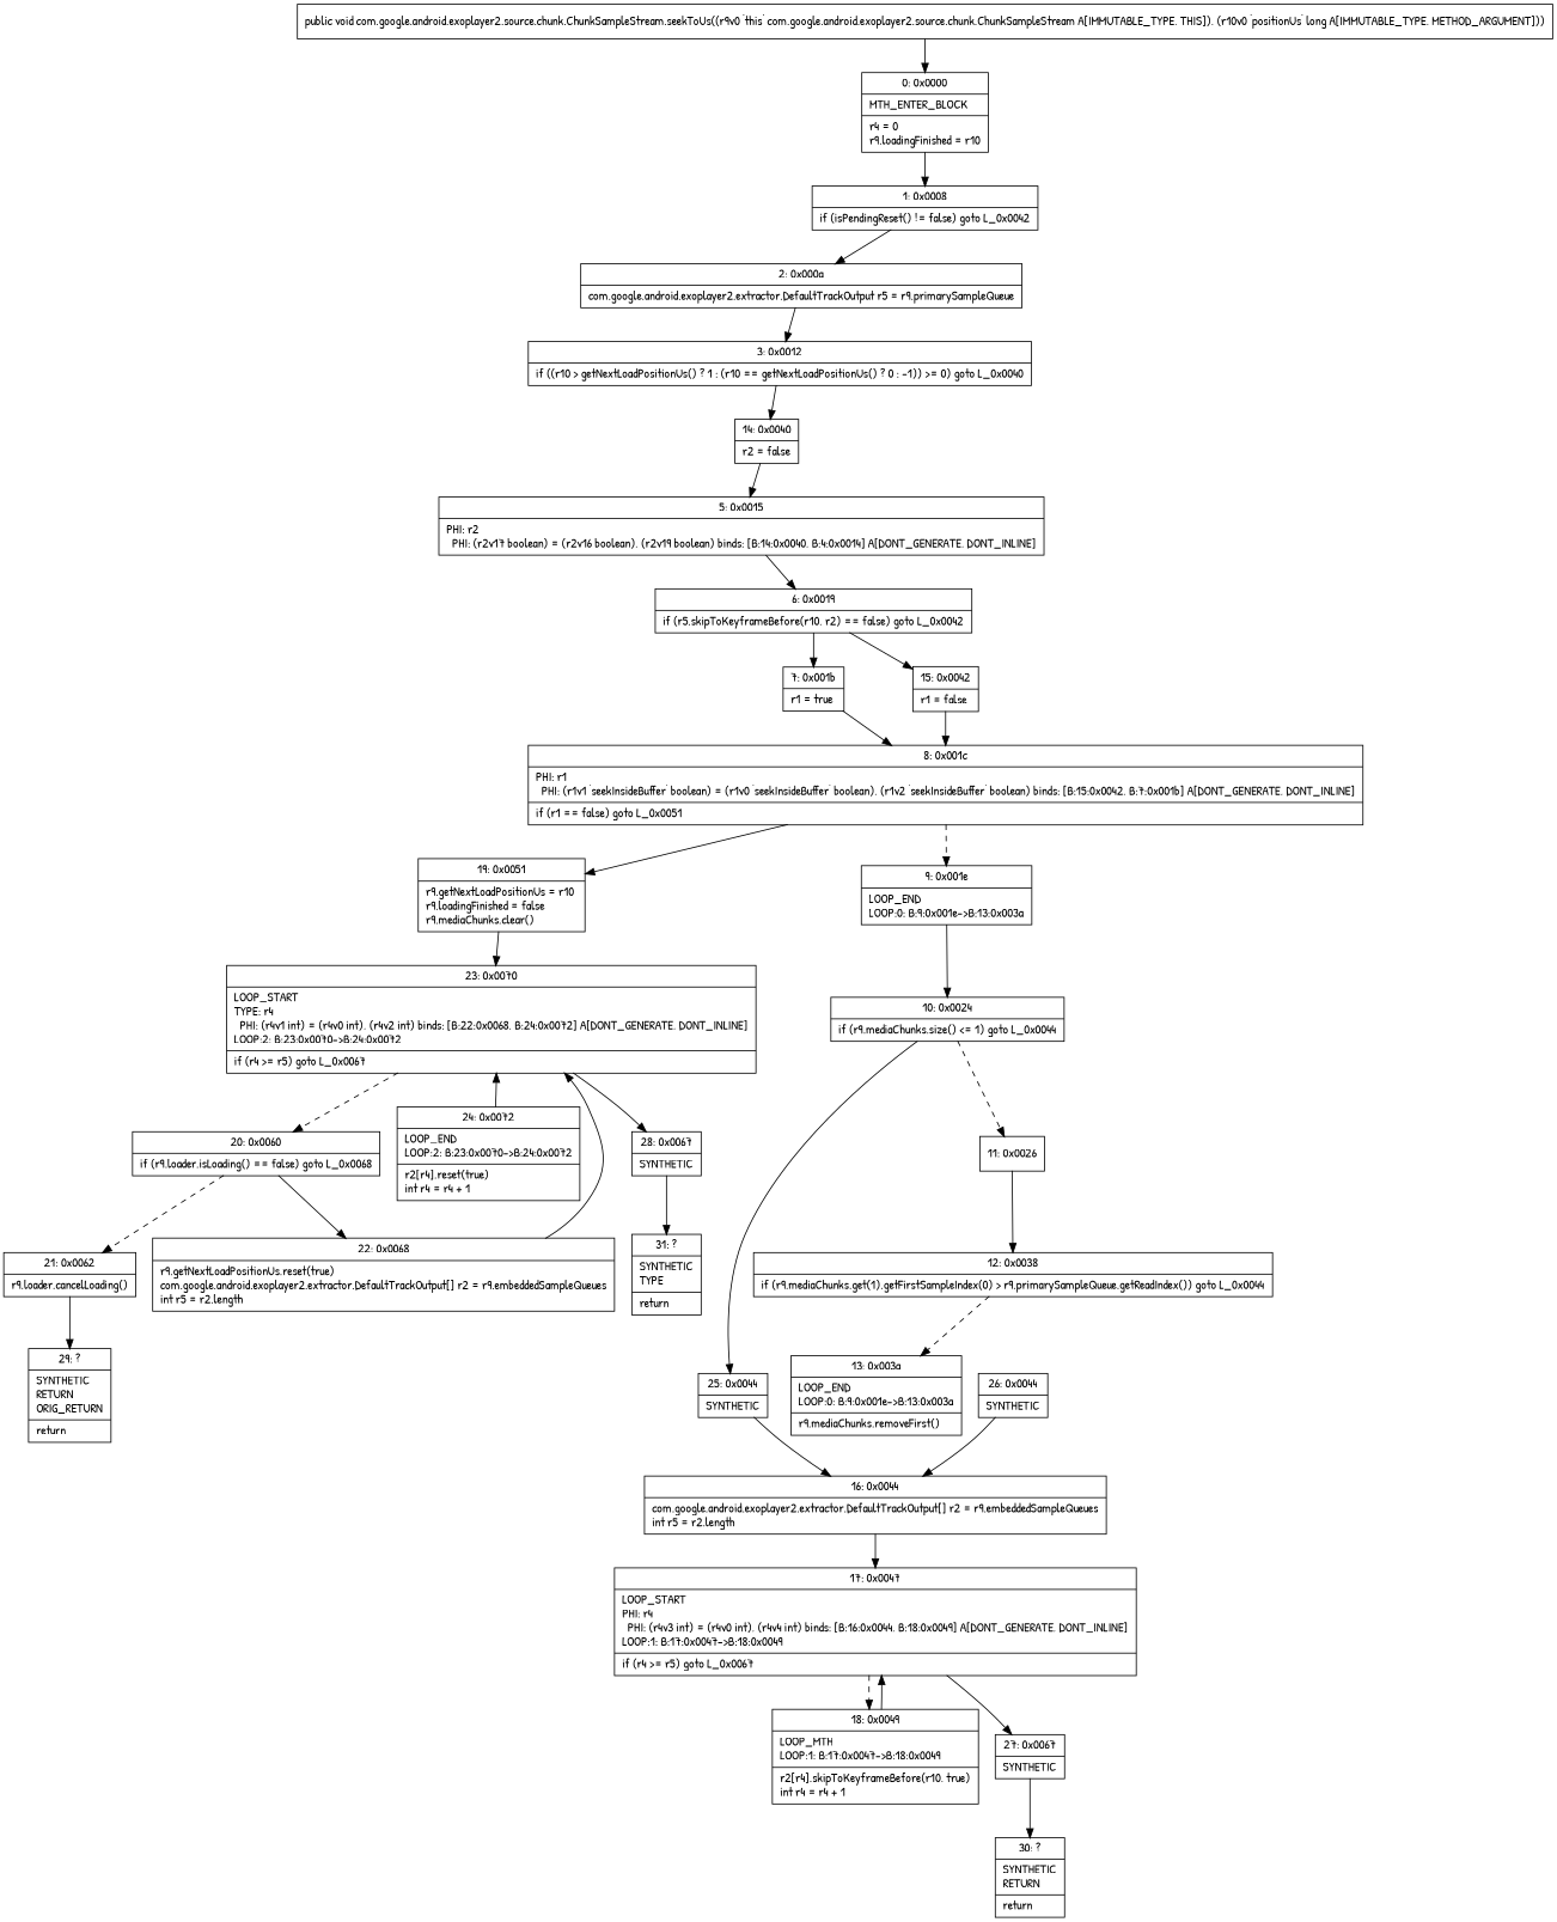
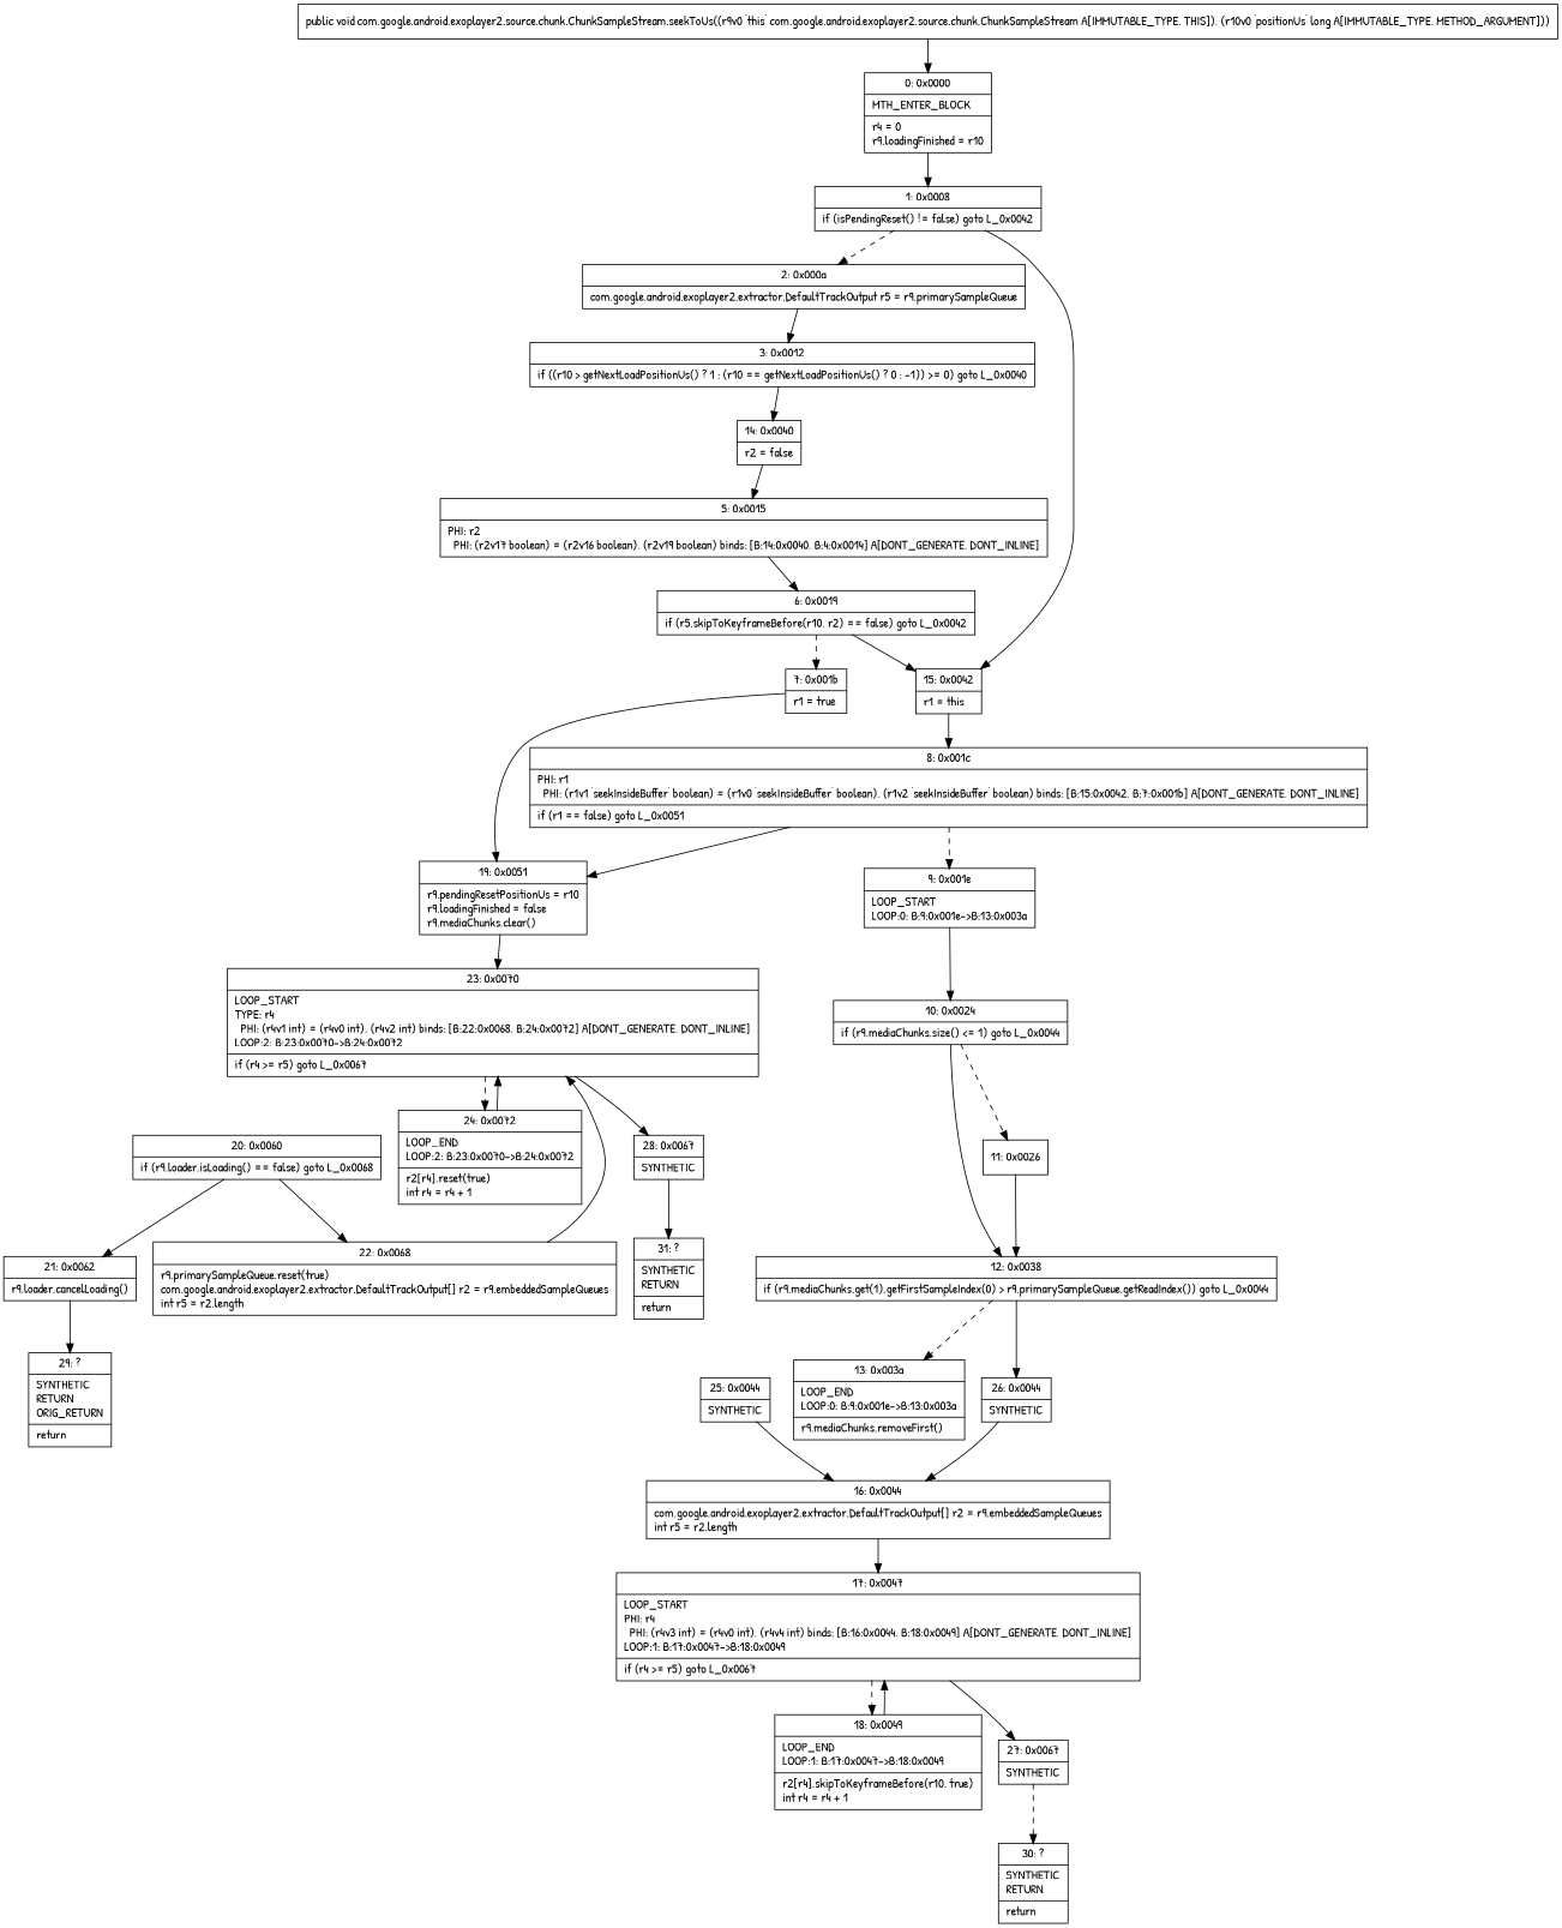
  digraph {
    fontname="Patrick Hand"
    node [fontname="Patrick Hand" shape=record]
    edge [fontname="Patrick Hand"]
    n1 [label="{0\:\ 0x0000|MTH_ENTER_BLOCK\l|r4 = 0\lr9.loadingFinished = r10\l}"]
    n2 [label="{1\:\ 0x0008|if (isPendingReset() != false) goto L_0x0042\l}"]
    n3 [label="{2\:\ 0x000a|com.google.android.exoplayer2.extractor.DefaultTrackOutput r5 = r9.primarySampleQueue\l}"]
-   n4 [label="{15\:\ 0x0042|r1 = false\l}"]
+   n4 [label="{15\:\ 0x0042|r1 = this\l}"]
    n5 [label="{3\:\ 0x0012|if ((r10 \> getNextLoadPositionUs() ? 1 : (r10 == getNextLoadPositionUs() ? 0 : \-1)) \>= 0) goto L_0x0040\l}"]
    n6 [label="{8\:\ 0x001c|PHI: r1 \l  PHI: (r1v1 'seekInsideBuffer' boolean) = (r1v0 'seekInsideBuffer' boolean), (r1v2 'seekInsideBuffer' boolean) binds: [B:15:0x0042, B:7:0x001b] A[DONT_GENERATE, DONT_INLINE]\l|if (r1 == false) goto L_0x0051\l}"]
    n7 [label="{14\:\ 0x0040|r2 = false\l}"]
    n8 [label="{5\:\ 0x0015|PHI: r2 \l  PHI: (r2v17 boolean) = (r2v16 boolean), (r2v19 boolean) binds: [B:14:0x0040, B:4:0x0014] A[DONT_GENERATE, DONT_INLINE]\l}"]
    n9 [label="{6\:\ 0x0019|if (r5.skipToKeyframeBefore(r10, r2) == false) goto L_0x0042\l}"]
    n10 [label="{7\:\ 0x001b|r1 = true\l}"]
-   n11 [label="{9\:\ 0x001e|LOOP_END\lLOOP:0: B:9:0x001e\-\>B:13:0x003a\l}"]
-   n12 [label="{19\:\ 0x0051|r9.getNextLoadPositionUs = r10\lr9.loadingFinished = false\lr9.mediaChunks.clear()\l}"]
+   n11 [label="{9\:\ 0x001e|LOOP_START\lLOOP:0: B:9:0x001e\-\>B:13:0x003a\l}"]
+   n12 [label="{19\:\ 0x0051|r9.pendingResetPositionUs = r10\lr9.loadingFinished = false\lr9.mediaChunks.clear()\l}"]
    n13 [label="{10\:\ 0x0024|if (r9.mediaChunks.size() \<= 1) goto L_0x0044\l}"]
    n14 [label="{23\:\ 0x0070|LOOP_START\lTYPE: r4 \l  PHI: (r4v1 int) = (r4v0 int), (r4v2 int) binds: [B:22:0x0068, B:24:0x0072] A[DONT_GENERATE, DONT_INLINE]\lLOOP:2: B:23:0x0070\-\>B:24:0x0072\l|if (r4 \>= r5) goto L_0x0067\l}"]
    n15 [label="{11\:\ 0x0026}"]
    n16 [label="{25\:\ 0x0044|SYNTHETIC\l}"]
    n17 [label="{12\:\ 0x0038|if (r9.mediaChunks.get(1).getFirstSampleIndex(0) \> r9.primarySampleQueue.getReadIndex()) goto L_0x0044\l}"]
    n18 [label="{16\:\ 0x0044|com.google.android.exoplayer2.extractor.DefaultTrackOutput[] r2 = r9.embeddedSampleQueues\lint r5 = r2.length\l}"]
    n19 [label="{13\:\ 0x003a|LOOP_END\lLOOP:0: B:9:0x001e\-\>B:13:0x003a\l|r9.mediaChunks.removeFirst()\l}"]
    n20 [label="{26\:\ 0x0044|SYNTHETIC\l}"]
    n21 [label="{17\:\ 0x0047|LOOP_START\lPHI: r4 \l  PHI: (r4v3 int) = (r4v0 int), (r4v4 int) binds: [B:16:0x0044, B:18:0x0049] A[DONT_GENERATE, DONT_INLINE]\lLOOP:1: B:17:0x0047\-\>B:18:0x0049\l|if (r4 \>= r5) goto L_0x0067\l}"]
-   n22 [label="{18\:\ 0x0049|LOOP_MTH\lLOOP:1: B:17:0x0047\-\>B:18:0x0049\l|r2[r4].skipToKeyframeBefore(r10, true)\lint r4 = r4 + 1\l}"]
+   n22 [label="{18\:\ 0x0049|LOOP_END\lLOOP:1: B:17:0x0047\-\>B:18:0x0049\l|r2[r4].skipToKeyframeBefore(r10, true)\lint r4 = r4 + 1\l}"]
    n23 [label="{27\:\ 0x0067|SYNTHETIC\l}"]
    n24 [label="{30\:\ ?|SYNTHETIC\lRETURN\l|return\l}"]
    n25 [label="{20\:\ 0x0060|if (r9.loader.isLoading() == false) goto L_0x0068\l}"]
    n26 [label="{21\:\ 0x0062|r9.loader.cancelLoading()\l}"]
-   n27 [label="{22\:\ 0x0068|r9.getNextLoadPositionUs.reset(true)\lcom.google.android.exoplayer2.extractor.DefaultTrackOutput[] r2 = r9.embeddedSampleQueues\lint r5 = r2.length\l}"]
+   n27 [label="{22\:\ 0x0068|r9.primarySampleQueue.reset(true)\lcom.google.android.exoplayer2.extractor.DefaultTrackOutput[] r2 = r9.embeddedSampleQueues\lint r5 = r2.length\l}"]
    n28 [label="{29\:\ ?|SYNTHETIC\lRETURN\lORIG_RETURN\l|return\l}"]
    n29 [label="{24\:\ 0x0072|LOOP_END\lLOOP:2: B:23:0x0070\-\>B:24:0x0072\l|r2[r4].reset(true)\lint r4 = r4 + 1\l}"]
    n30 [label="{28\:\ 0x0067|SYNTHETIC\l}"]
-   n31 [label="{31\:\ ?|SYNTHETIC\lTYPE\l|return\l}"]
+   n31 [label="{31\:\ ?|SYNTHETIC\lRETURN\l|return\l}"]
    n32 [label="{public void com.google.android.exoplayer2.source.chunk.ChunkSampleStream.seekToUs((r9v0 'this' com.google.android.exoplayer2.source.chunk.ChunkSampleStream A[IMMUTABLE_TYPE, THIS]), (r10v0 'positionUs' long A[IMMUTABLE_TYPE, METHOD_ARGUMENT])) }"]
    n1 -> n2
-   n2 -> n3 [style=solid]
+   n2 -> n3 [style=dashed]
+   n2 -> n4
    n3 -> n5
    n4 -> n6
    n5 -> n7
    n6 -> n11 [style=dashed]
    n6 -> n12
    n7 -> n8
    n8 -> n9
    n9 -> n4
-   n9 -> n10 [style=solid]
-   n10 -> n6
+   n9 -> n10 [style=dashed]
+   n10 -> n12
    n11 -> n13
    n12 -> n14
    n13 -> n15 [style=dashed]
-   n13 -> n16
-   n14 -> n25 [style=dashed]
+   n13 -> n17
+   n14 -> n29 [style=dashed]
    n14 -> n30
    n15 -> n17
    n16 -> n18
    n17 -> n19 [style=dashed]
+   n17 -> n20
    n18 -> n21
    n20 -> n18
    n21 -> n22 [style=dashed]
    n21 -> n23
    n22 -> n21
-   n23 -> n24
-   n25 -> n26 [style=dashed]
+   n23 -> n24 [style=dashed]
+   n25 -> n26 [style=solid]
    n25 -> n27
    n26 -> n28
    n27 -> n14
    n29 -> n14
    n30 -> n31
    n32 -> n1
  }
